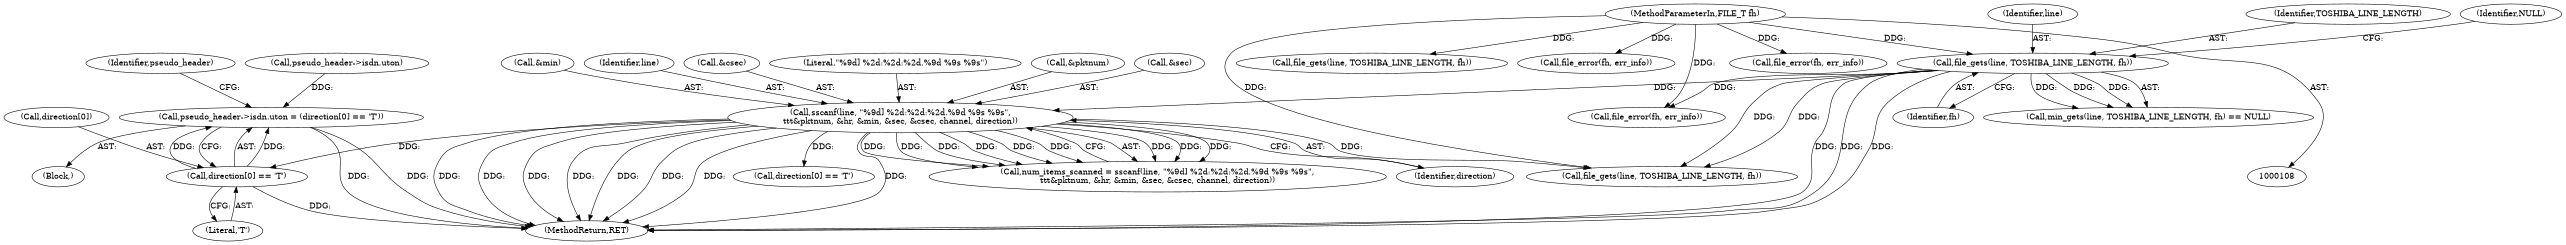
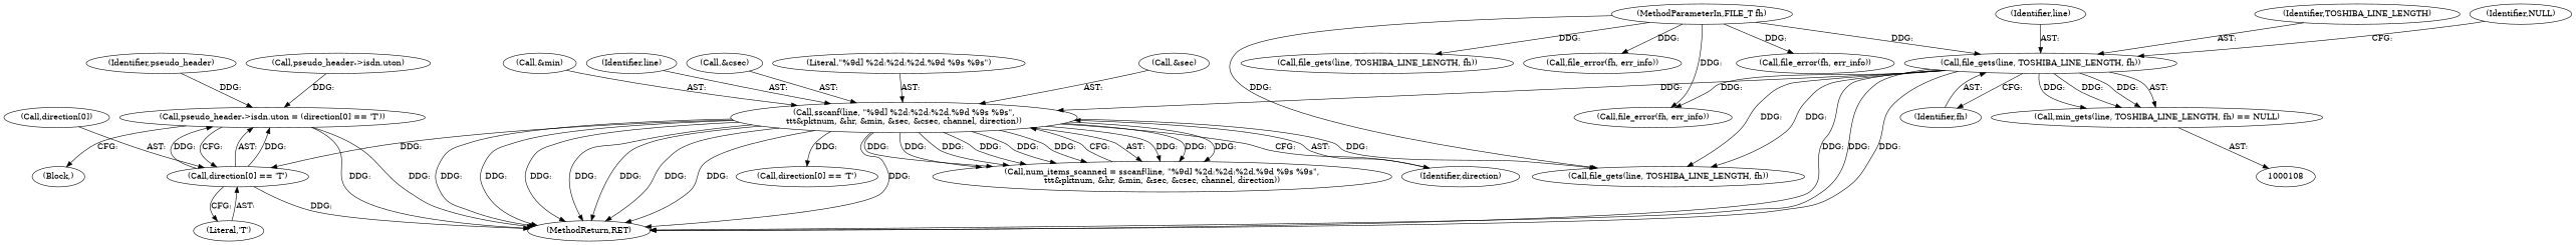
  digraph {
    n1 [label="(Call,pseudo_header->isdn.uton = (direction[0] == 'T'))"]
    n2 [label="(Call,direction[0] == 'T')"]
    n3 [label="(MethodReturn,RET)"]
    n4 [label="(Block,)"]
    n5 [label="(Literal,'T')"]
    n6 [label="(Call,sscanf(line, \"%9d] %2d:%2d:%2d.%9d %9s %9s\",\n\t\t\t&pktnum, &hr, &min, &sec, &csec, channel, direction))"]
    n7 [label="(Call,direction[0] == 'T')"]
    n8 [label="(Call,num_items_scanned = sscanf(line, \"%9d] %2d:%2d:%2d.%9d %9s %9s\",\n\t\t\t&pktnum, &hr, &min, &sec, &csec, channel, direction))"]
    n9 [label="(Identifier,direction)"]
    n10 [label="(Call,file_gets(line, TOSHIBA_LINE_LENGTH, fh))"]
    n11 [label="(Call,file_gets(line, TOSHIBA_LINE_LENGTH, fh))"]
    n12 [label="(Identifier,fh)"]
    n13 [label="(Call,min_gets(line, TOSHIBA_LINE_LENGTH, fh) == NULL)"]
    n14 [label="(Call,file_error(fh, err_info))"]
    n15 [label="(MethodParameterIn,FILE_T fh)"]
    n16 [label="(Call,file_error(fh, err_info))"]
    n17 [label="(Call,file_gets(line, TOSHIBA_LINE_LENGTH, fh))"]
    n18 [label="(Call,file_error(fh, err_info))"]
    1000108
    n20 [label="(Identifier,pseudo_header)"]
    n21 [label="(Identifier,NULL)"]
    n22 [label="(Identifier,line)"]
    n23 [label="(Call,&min)"]
    n24 [label="(Identifier,line)"]
    n25 [label="(Call,pseudo_header->isdn.uton)"]
    n26 [label="(Call,direction[0])"]
    n27 [label="(Call,&csec)"]
    n28 [label="(Literal,\"%9d] %2d:%2d:%2d.%9d %9s %9s\")"]
    n29 [label="(Identifier,TOSHIBA_LINE_LENGTH)"]
-   n30 [label="(Call,&pktnum)"]
    n31 [label="(Call,&sec)"]
    n1 -> n2 [label="CFG: "]
    n1 -> n3 [label="DDG: "]
    n1 -> n3 [label="DDG: "]
-   n1 -> n4 [label="AST: "]
+   n1 -> n4 [label="CFG: "]
    n2 -> n1 [label="AST: "]
    n2 -> n1 [label="DDG: "]
    n2 -> n1 [label="DDG: "]
    n2 -> n3 [label="DDG: "]
    n2 -> n5 [label="CFG: "]
    n5 -> n2 [label="AST: "]
    n6 -> n2 [label="DDG: "]
    n6 -> n3 [label="DDG: "]
    n6 -> n3 [label="DDG: "]
    n6 -> n3 [label="DDG: "]
    n6 -> n3 [label="DDG: "]
    n6 -> n3 [label="DDG: "]
    n6 -> n3 [label="DDG: "]
    n6 -> n3 [label="DDG: "]
    n6 -> n3 [label="DDG: "]
    n6 -> n7 [label="DDG: "]
    n6 -> n8 [label="AST: "]
    n6 -> n8 [label="DDG: "]
    n6 -> n8 [label="DDG: "]
    n6 -> n8 [label="DDG: "]
    n6 -> n8 [label="DDG: "]
    n6 -> n8 [label="DDG: "]
    n6 -> n8 [label="DDG: "]
    n6 -> n8 [label="DDG: "]
    n6 -> n8 [label="DDG: "]
    n6 -> n8 [label="DDG: "]
    n6 -> n9 [label="CFG: "]
    n6 -> n10 [label="DDG: "]
    n8 -> n6 [label="CFG: "]
    n9 -> n6 [label="AST: "]
    n11 -> n3 [label="DDG: "]
    n11 -> n3 [label="DDG: "]
    n11 -> n3 [label="DDG: "]
    n11 -> n6 [label="DDG: "]
    n11 -> n10 [label="DDG: "]
    n11 -> n10 [label="DDG: "]
    n11 -> n12 [label="CFG: "]
    n11 -> n13 [label="AST: "]
    n11 -> n13 [label="DDG: "]
    n11 -> n13 [label="DDG: "]
    n11 -> n13 [label="DDG: "]
    n11 -> n14 [label="DDG: "]
    n12 -> n11 [label="AST: "]
    n15 -> n10 [label="DDG: "]
    n15 -> n11 [label="DDG: "]
    n15 -> n14 [label="DDG: "]
    n15 -> n16 [label="DDG: "]
    n15 -> n17 [label="DDG: "]
    n15 -> n18 [label="DDG: "]
-   n15 -> 1000108 [label="AST: "]
-   n20 -> n1 [label="CFG: "]
+   n13 -> 1000108 [label="AST: "]
+   n20 -> n1 [label="DDG: "]
    n21 -> n11 [label="CFG: "]
    n22 -> n11 [label="AST: "]
    n23 -> n6 [label="AST: "]
    n24 -> n6 [label="AST: "]
    n25 -> n1 [label="DDG: "]
    n26 -> n2 [label="AST: "]
    n27 -> n6 [label="AST: "]
    n28 -> n6 [label="AST: "]
    n29 -> n11 [label="AST: "]
-   n30 -> n6 [label="AST: "]
    n31 -> n6 [label="AST: "]
  }
